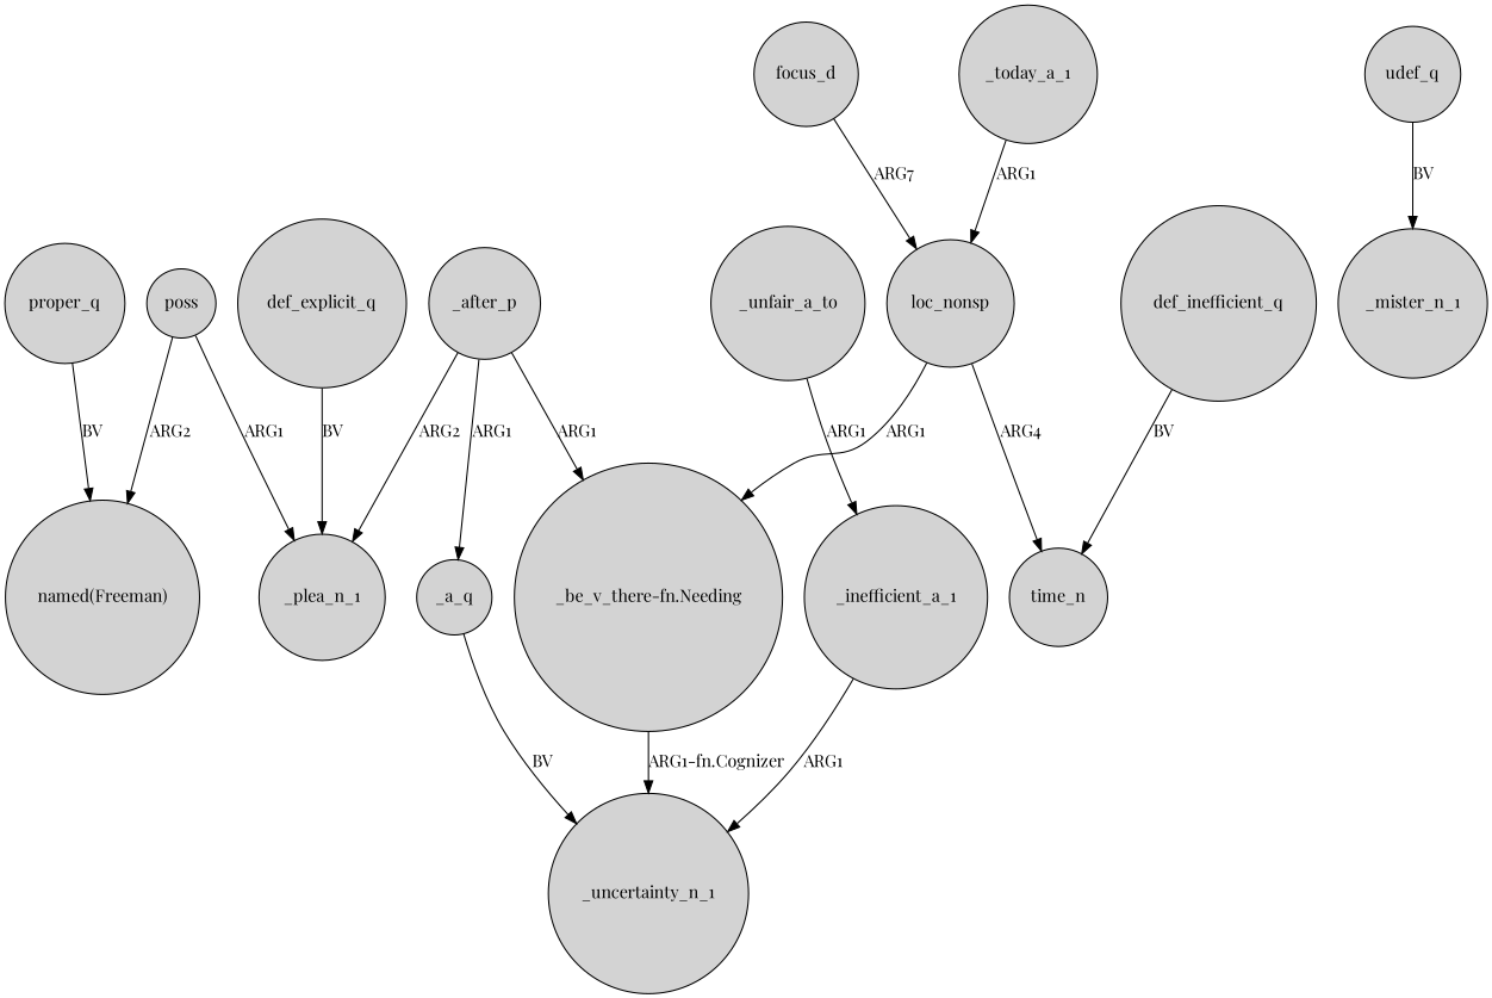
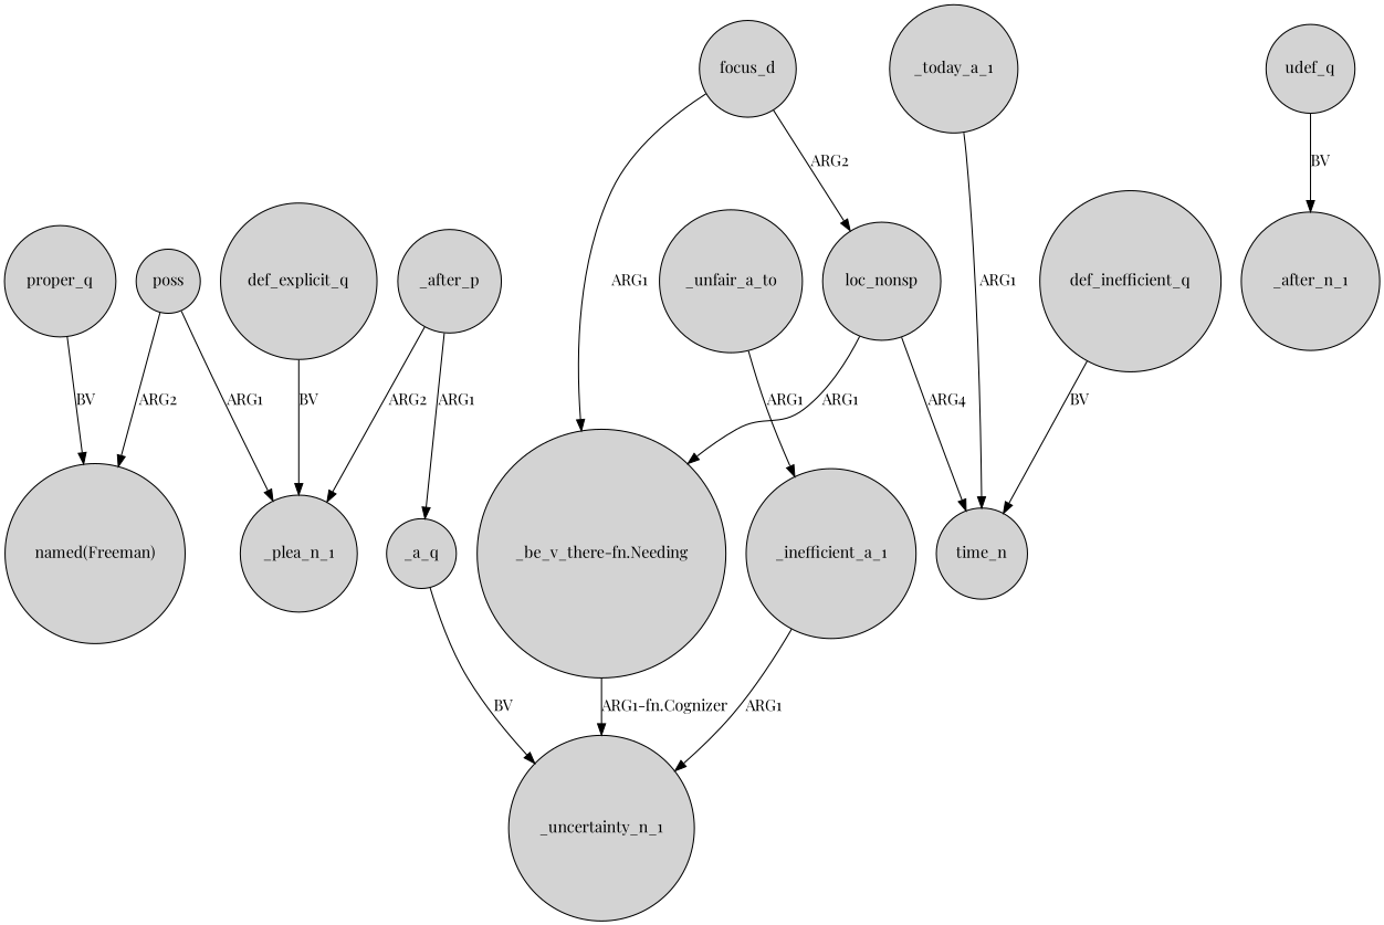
  digraph {
    fontname="Playfair Display"
    node [fontname="Playfair Display" shape=circle style=filled]
    edge [fontname="Playfair Display"]
    poss
    "named(Freeman)"
    _plea_n_1
    focus_d
    loc_nonsp
    "_be_v_there-fn.Needing"
    time_n
    _uncertainty_n_1
    udef_q
-   _mister_n_1
+   _mister_n_1 [label=_after_n_1]
    _a_q
    proper_q
    _after_p
    _unfair_a_to
    _inefficient_a_1
    def_explicit_q
    _today_a_1
    n18 [label=def_inefficient_q]
    poss -> "named(Freeman)" [label=ARG2]
    poss -> _plea_n_1 [label=ARG1]
-   focus_d -> loc_nonsp [label=ARG7]
-   _after_p -> "_be_v_there-fn.Needing" [label=ARG1]
+   focus_d -> loc_nonsp [label=ARG2]
+   focus_d -> "_be_v_there-fn.Needing" [label=ARG1]
    loc_nonsp -> "_be_v_there-fn.Needing" [label=ARG1]
    loc_nonsp -> time_n [label=ARG4]
    "_be_v_there-fn.Needing" -> _uncertainty_n_1 [label="ARG1-fn.Cognizer"]
    udef_q -> _mister_n_1 [label=BV]
    _a_q -> _uncertainty_n_1 [label=BV]
    proper_q -> "named(Freeman)" [label=BV]
    _after_p -> _plea_n_1 [label=ARG2]
    _after_p -> _a_q [label=ARG1]
    _unfair_a_to -> _inefficient_a_1 [label=ARG1]
    _inefficient_a_1 -> _uncertainty_n_1 [label=ARG1]
    def_explicit_q -> _plea_n_1 [label=BV]
-   _today_a_1 -> loc_nonsp [label=ARG1]
+   _today_a_1 -> time_n [label=ARG1]
    n18 -> time_n [label=BV]
  }
